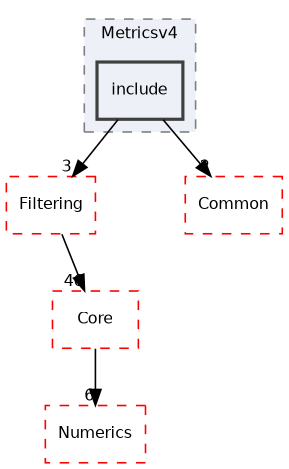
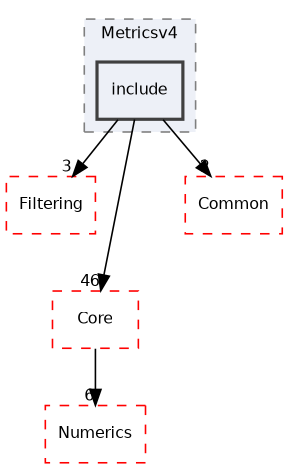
  digraph {
    compound=true
    node [color=red fillcolor="#edf0f7" fontname=Helvetica fontsize=10 shape=box style="dashed,"]
    edge [fontname=Helvetica fontsize=10 labeldistance=1.5 labelfontname=Helvetica labelfontsize=10]
    n1 [color=grey25 label=include style="filled,bold,"]
    n2 [label=Filtering]
    n3 [label=Core]
    n4 [label=Common]
    n5 [label=Numerics]
    subgraph cluster_1 {
      bgcolor="#edf0f7"
      fontname=Helvetica
      fontsize=10
      label=Metricsv4
      pencolor=grey50
      style="filled,dashed,"
      n1
    }
    n1 -> n2 [headlabel=3]
-   n2 -> n3 [headlabel=46]
+   n1 -> n3 [headlabel=46]
    n1 -> n4 [headlabel=2]
    n3 -> n5 [headlabel=6]
  }
